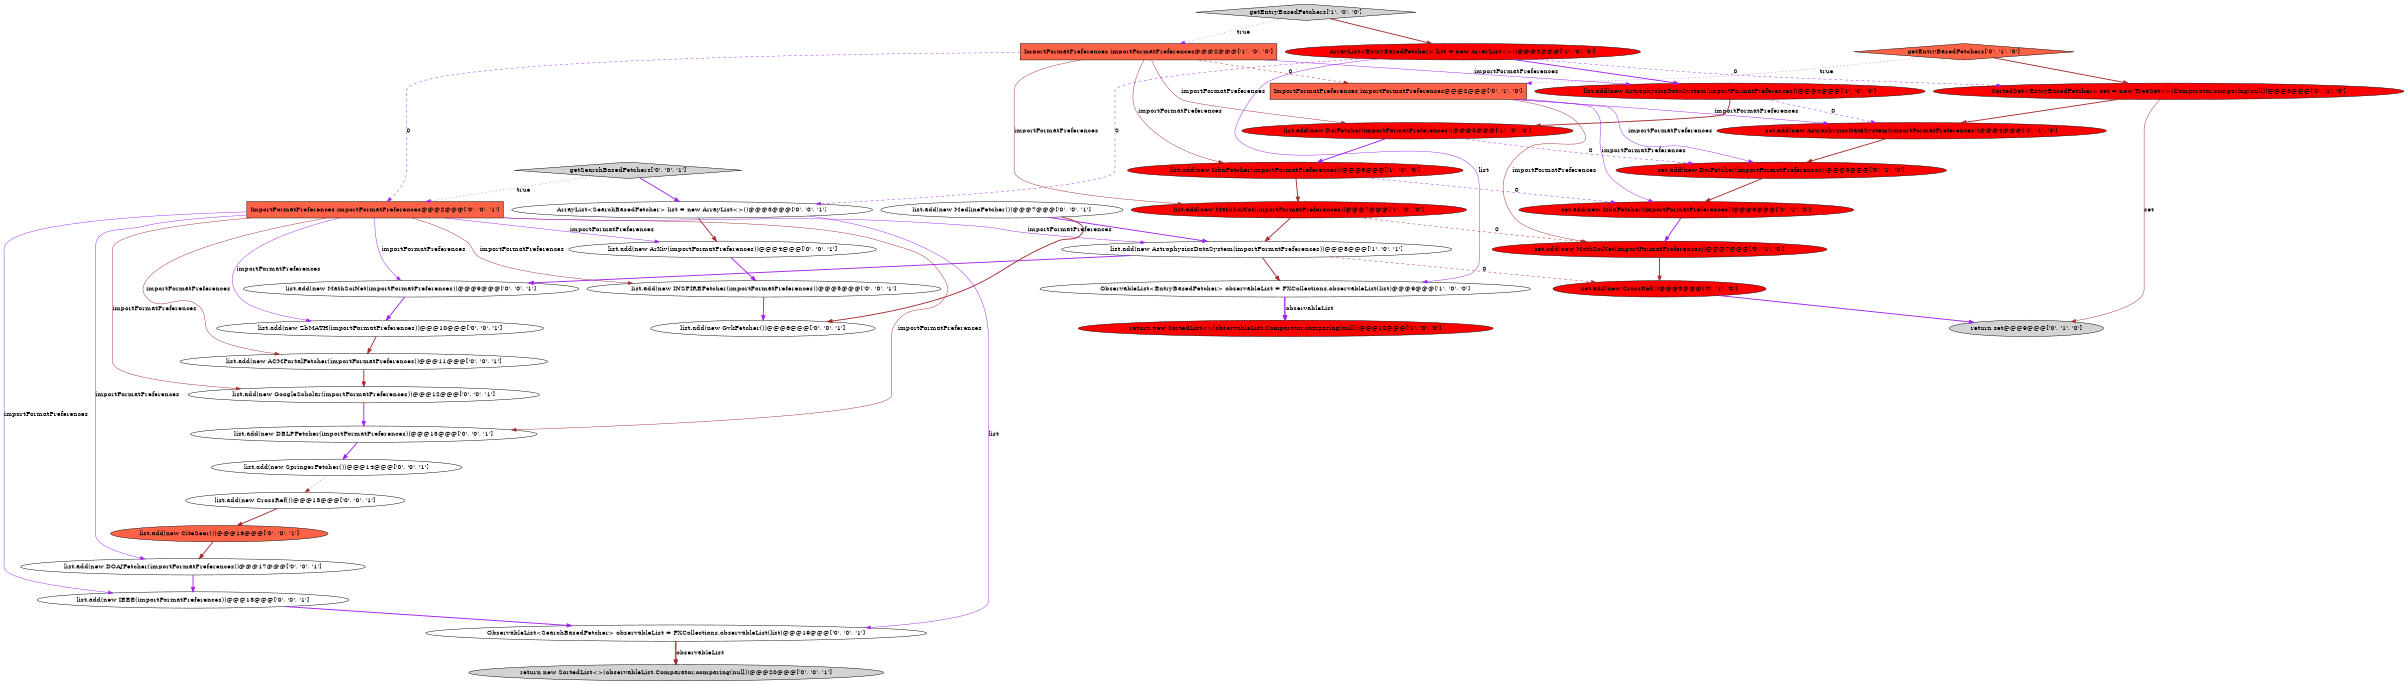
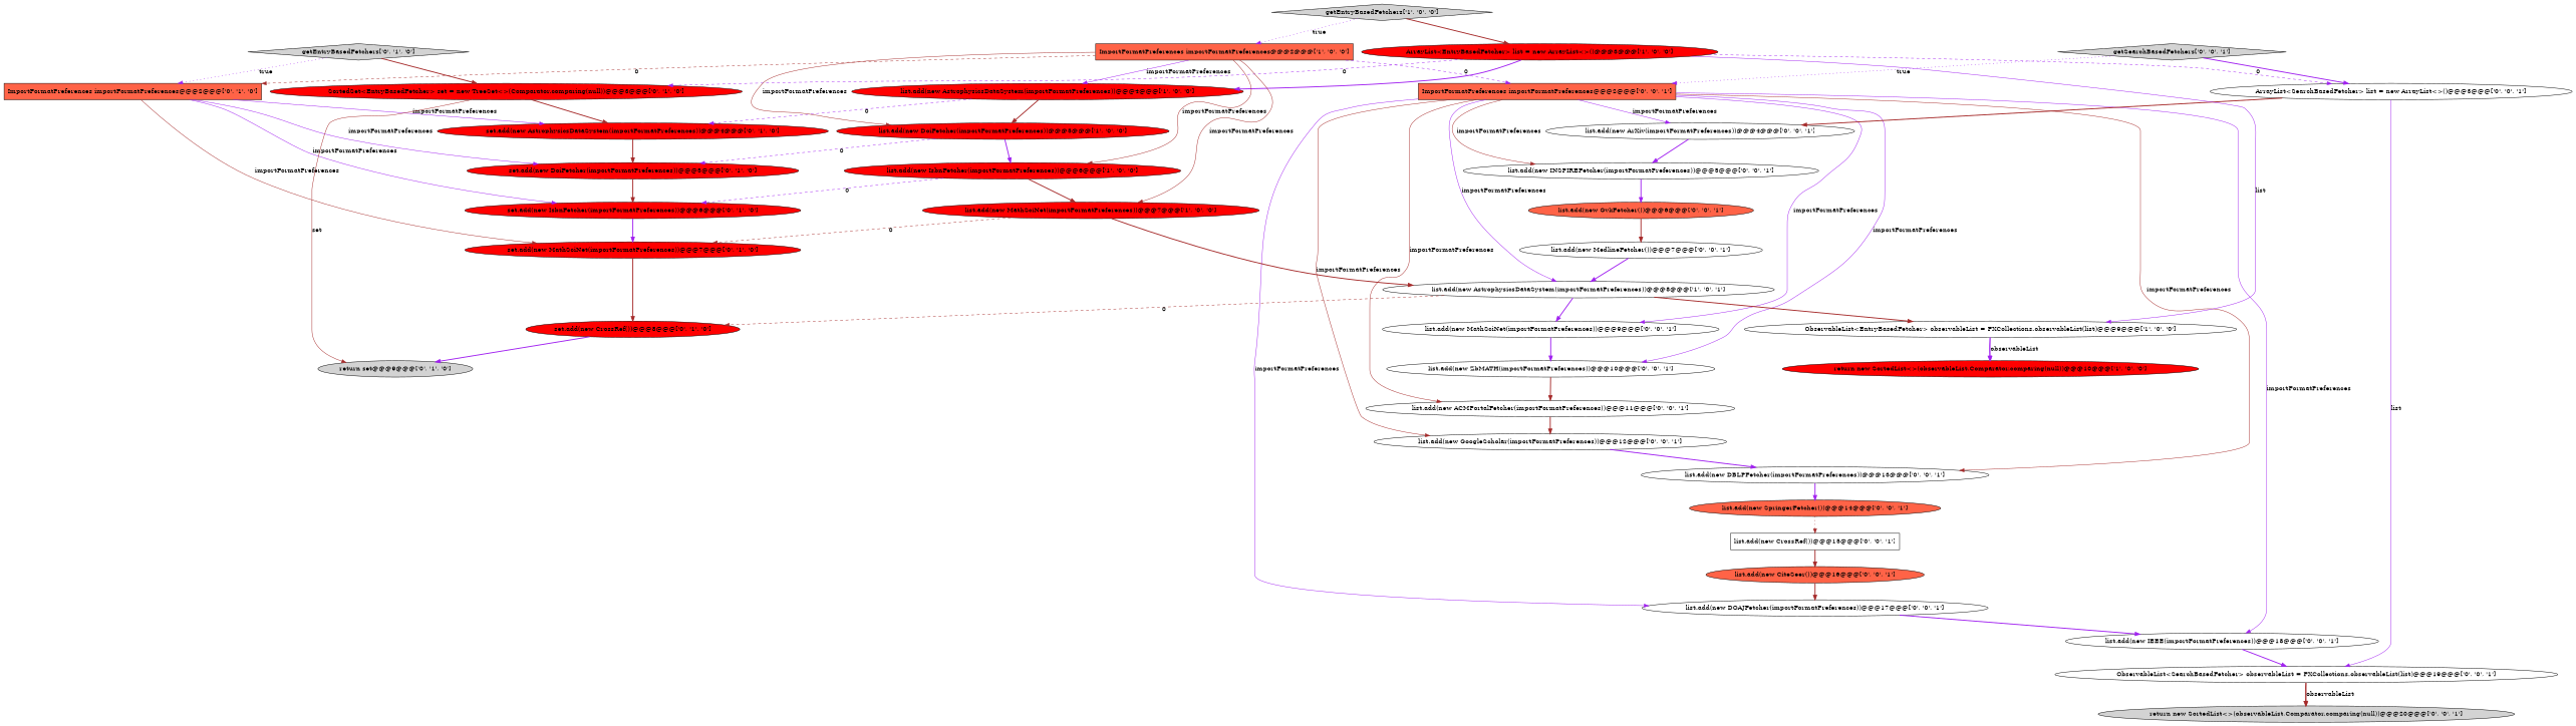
  digraph {
    node [fillcolor=white shape=ellipse style=filled]
    edge [color=purple style=bold]
    n1 [fillcolor=tomato label="ImportFormatPreferences importFormatPreferences@@@2@@@['0', '1', '0']" shape=box]
    n2 [fillcolor=red label="set.add(new DoiFetcher(importFormatPreferences))@@@5@@@['0', '1', '0']"]
    n3 [fillcolor=red label="set.add(new MathSciNet(importFormatPreferences))@@@7@@@['0', '1', '0']"]
    n4 [fillcolor=red label="set.add(new AstrophysicsDataSystem(importFormatPreferences))@@@4@@@['0', '1', '0']"]
    n5 [fillcolor=red label="set.add(new IsbnFetcher(importFormatPreferences))@@@6@@@['0', '1', '0']"]
    n6 [fillcolor=red label="set.add(new CrossRef())@@@8@@@['0', '1', '0']"]
    n7 [label="list.add(new ACMPortalFetcher(importFormatPreferences))@@@11@@@['0', '0', '1']"]
    n8 [label="list.add(new GoogleScholar(importFormatPreferences))@@@12@@@['0', '0', '1']"]
    n9 [label="list.add(new DBLPFetcher(importFormatPreferences))@@@13@@@['0', '0', '1']"]
    n10 [label="ObservableList<SearchBasedFetcher> observableList = FXCollections.observableList(list)@@@19@@@['0', '0', '1']"]
    n11 [fillcolor=lightgray label="return new SortedList<>(observableList,Comparator.comparing(null))@@@20@@@['0', '0', '1']"]
    n12 [label="list.add(new IEEE(importFormatPreferences))@@@18@@@['0', '0', '1']"]
    n13 [fillcolor=lightgray label="getSearchBasedFetchers['0', '0', '1']" shape=diamond]
    n14 [fillcolor=tomato label="ImportFormatPreferences importFormatPreferences@@@2@@@['0', '0', '1']" shape=box]
    n15 [label="ArrayList<SearchBasedFetcher> list = new ArrayList<>()@@@3@@@['0', '0', '1']"]
    n16 [label="list.add(new AstrophysicsDataSystem(importFormatPreferences))@@@8@@@['1', '0', '1']"]
    n17 [label="list.add(new ArXiv(importFormatPreferences))@@@4@@@['0', '0', '1']"]
    n18 [label="list.add(new INSPIREFetcher(importFormatPreferences))@@@5@@@['0', '0', '1']"]
    n19 [label="list.add(new ZbMATH(importFormatPreferences))@@@10@@@['0', '0', '1']"]
    n20 [label="list.add(new MathSciNet(importFormatPreferences))@@@9@@@['0', '0', '1']"]
    n21 [label="list.add(new DOAJFetcher(importFormatPreferences))@@@17@@@['0', '0', '1']"]
-   n22 [fillcolor=tomato label="getEntryBasedFetchers['0', '1', '0']" shape=diamond]
+   n22 [fillcolor=lightgray label="getEntryBasedFetchers['0', '1', '0']" shape=diamond]
    n23 [fillcolor=red label="SortedSet<EntryBasedFetcher> set = new TreeSet<>(Comparator.comparing(null))@@@3@@@['0', '1', '0']"]
    n24 [fillcolor=lightgray label="return set@@@9@@@['0', '1', '0']"]
    n25 [label="list.add(new MedlineFetcher())@@@7@@@['0', '0', '1']"]
    n26 [label="ObservableList<EntryBasedFetcher> observableList = FXCollections.observableList(list)@@@9@@@['1', '0', '0']"]
-   n27 [label="list.add(new SpringerFetcher())@@@14@@@['0', '0', '1']"]
-   n28 [label="list.add(new GvkFetcher())@@@6@@@['0', '0', '1']"]
+   n27 [fillcolor=tomato label="list.add(new SpringerFetcher())@@@14@@@['0', '0', '1']"]
+   n28 [fillcolor=tomato label="list.add(new GvkFetcher())@@@6@@@['0', '0', '1']"]
    n29 [fillcolor=red label="return new SortedList<>(observableList,Comparator.comparing(null))@@@10@@@['1', '0', '0']"]
    n30 [fillcolor=red label="ArrayList<EntryBasedFetcher> list = new ArrayList<>()@@@3@@@['1', '0', '0']"]
    n31 [fillcolor=red label="list.add(new AstrophysicsDataSystem(importFormatPreferences))@@@4@@@['1', '0', '0']"]
    n32 [fillcolor=red label="list.add(new DoiFetcher(importFormatPreferences))@@@5@@@['1', '0', '0']"]
    n33 [fillcolor=red label="list.add(new IsbnFetcher(importFormatPreferences))@@@6@@@['1', '0', '0']"]
    n34 [fillcolor=red label="list.add(new MathSciNet(importFormatPreferences))@@@7@@@['1', '0', '0']"]
-   n35 [label="list.add(new CrossRef())@@@15@@@['0', '0', '1']"]
+   n35 [label="list.add(new CrossRef())@@@15@@@['0', '0', '1']" shape=box]
    n36 [fillcolor=tomato label="list.add(new CiteSeer())@@@16@@@['0', '0', '1']"]
    n37 [fillcolor=tomato label="ImportFormatPreferences importFormatPreferences@@@2@@@['1', '0', '0']" shape=box]
    n38 [fillcolor=lightgray label="getEntryBasedFetchers['1', '0', '0']" shape=diamond]
    n1 -> n2 [label=importFormatPreferences style=solid]
    n1 -> n3 [color=brown label=importFormatPreferences style=solid]
    n1 -> n4 [label=importFormatPreferences style=solid]
    n1 -> n5 [label=importFormatPreferences style=solid]
    n2 -> n5 [color=brown]
    n3 -> n6 [color=brown]
    n4 -> n2 [color=brown]
    n5 -> n3
    n6 -> n24
    n7 -> n8 [color=brown]
    n8 -> n9
    n9 -> n27
    n10 -> n11 [color=brown]
    n10 -> n11 [color=brown label=observableList style=solid]
    n12 -> n10
    n13 -> n14 [label=true style=dotted]
    n13 -> n15
    n14 -> n7 [color=brown label=importFormatPreferences style=solid]
    n14 -> n8 [color=brown label=importFormatPreferences style=solid]
    n14 -> n9 [color=brown label=importFormatPreferences style=solid]
    n14 -> n12 [label=importFormatPreferences style=solid]
    n14 -> n16 [label=importFormatPreferences style=solid]
    n14 -> n17 [label=importFormatPreferences style=solid]
    n14 -> n18 [color=brown label=importFormatPreferences style=solid]
    n14 -> n19 [label=importFormatPreferences style=solid]
    n14 -> n20 [label=importFormatPreferences style=solid]
    n14 -> n21 [label=importFormatPreferences style=solid]
    n15 -> n10 [label=list style=solid]
    n15 -> n17 [color=brown]
    n16 -> n6 [color=brown label=0 style=dashed]
    n16 -> n20
    n16 -> n26 [color=brown]
    n17 -> n18
    n18 -> n28
    n19 -> n7 [color=brown]
    n20 -> n19
    n21 -> n12
    n22 -> n1 [label=true style=dotted]
    n22 -> n23 [color=brown]
    n23 -> n4 [color=brown]
    n23 -> n24 [color=brown label=set style=solid]
    n25 -> n16
    n26 -> n29 [label=observableList style=solid]
    n26 -> n29
    n27 -> n35 [color=brown style=dotted]
-   n25 -> n28 [color=brown]
+   n28 -> n25 [color=brown]
    n30 -> n15 [label=0 style=dashed]
    n30 -> n23 [label=0 style=dashed]
    n30 -> n26 [label=list style=solid]
    n30 -> n31
    n31 -> n4 [label=0 style=dashed]
    n31 -> n32 [color=brown]
    n32 -> n2 [label=0 style=dashed]
    n32 -> n33
    n33 -> n5 [label=0 style=dashed]
    n33 -> n34 [color=brown]
    n34 -> n3 [color=brown label=0 style=dashed]
    n34 -> n16 [color=brown]
    n35 -> n36 [color=brown]
    n36 -> n21 [color=brown]
    n37 -> n1 [color=brown label=0 style=dashed]
    n37 -> n14 [label=0 style=dashed]
    n37 -> n31 [label=importFormatPreferences style=solid]
    n37 -> n32 [color=brown label=importFormatPreferences style=solid]
    n37 -> n33 [color=brown label=importFormatPreferences style=solid]
    n37 -> n34 [color=brown label=importFormatPreferences style=solid]
    n38 -> n30 [color=brown]
    n38 -> n37 [label=true style=dotted]
  }
